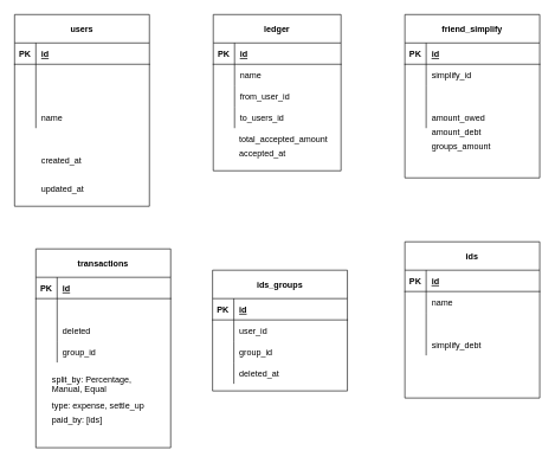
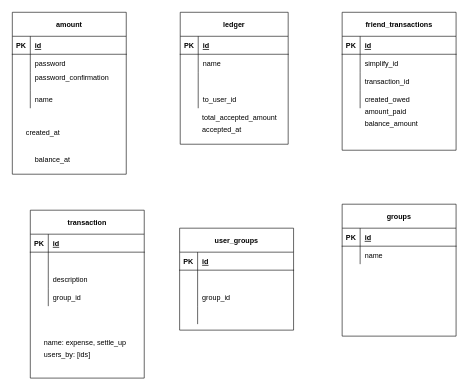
  <mxCell id="0" />
  <mxCell id="1" parent="0" />
- <mxCell id="2" value="users" style="shape=table;startSize=40;container=1;collapsible=1;childLayout=tableLayout;fixedRows=1;rowLines=0;fontStyle=1;align=center;resizeLast=1;" parent="1" vertex="1"><mxGeometry x="20" y="20" width="190" height="270" as="geometry" /></mxCell>
+ <mxCell id="2" value="amount" style="shape=table;startSize=40;container=1;collapsible=1;childLayout=tableLayout;fixedRows=1;rowLines=0;fontStyle=1;align=center;resizeLast=1;" parent="1" vertex="1"><mxGeometry x="20" y="20" width="190" height="270" as="geometry" /></mxCell>
  <mxCell id="3" value="" style="shape=partialRectangle;collapsible=0;dropTarget=0;pointerEvents=0;fillColor=none;top=0;left=0;bottom=1;right=0;points=[[0,0.5],[1,0.5]];portConstraint=eastwest;" parent="2" vertex="1"><mxGeometry y="40" width="190" height="30" as="geometry" /></mxCell>
  <mxCell id="4" value="PK" style="shape=partialRectangle;connectable=0;fillColor=none;top=0;left=0;bottom=0;right=0;fontStyle=1;overflow=hidden;" parent="3" vertex="1"><mxGeometry width="30" height="30" as="geometry" /></mxCell>
  <mxCell id="5" value="id" style="shape=partialRectangle;connectable=0;fillColor=none;top=0;left=0;bottom=0;right=0;align=left;spacingLeft=6;fontStyle=5;overflow=hidden;" parent="3" vertex="1"><mxGeometry x="30" width="160" height="30" as="geometry" /></mxCell>
  <mxCell id="6" value="" style="shape=partialRectangle;collapsible=0;dropTarget=0;pointerEvents=0;fillColor=none;top=0;left=0;bottom=0;right=0;points=[[0,0.5],[1,0.5]];portConstraint=eastwest;" parent="2" vertex="1"><mxGeometry y="70" width="190" height="30" as="geometry" /></mxCell>
  <mxCell id="7" value="" style="shape=partialRectangle;connectable=0;fillColor=none;top=0;left=0;bottom=0;right=0;editable=1;overflow=hidden;" parent="6" vertex="1"><mxGeometry width="30" height="30" as="geometry" /></mxCell>
+ <mxCell id="8" value="password" style="shape=partialRectangle;connectable=0;fillColor=none;top=0;left=0;bottom=0;right=0;align=left;spacingLeft=6;overflow=hidden;" parent="6" vertex="1"><mxGeometry x="30" width="160" height="30" as="geometry" /></mxCell>
  <mxCell id="9" value="" style="shape=partialRectangle;collapsible=0;dropTarget=0;pointerEvents=0;fillColor=none;top=0;left=0;bottom=0;right=0;points=[[0,0.5],[1,0.5]];portConstraint=eastwest;" parent="2" vertex="1"><mxGeometry y="100" width="190" height="30" as="geometry" /></mxCell>
  <mxCell id="10" value="" style="shape=partialRectangle;connectable=0;fillColor=none;top=0;left=0;bottom=0;right=0;editable=1;overflow=hidden;" parent="9" vertex="1"><mxGeometry width="30" height="30" as="geometry" /></mxCell>
+ <mxCell id="11" value="password_confirmation&#10;" style="shape=partialRectangle;connectable=0;fillColor=none;top=0;left=0;bottom=0;right=0;align=left;spacingLeft=6;overflow=hidden;" parent="9" vertex="1"><mxGeometry x="30" width="160" height="30" as="geometry" /></mxCell>
  <mxCell id="12" value="" style="shape=partialRectangle;collapsible=0;dropTarget=0;pointerEvents=0;fillColor=none;top=0;left=0;bottom=0;right=0;points=[[0,0.5],[1,0.5]];portConstraint=eastwest;" parent="2" vertex="1"><mxGeometry y="130" width="190" height="30" as="geometry" /></mxCell>
  <mxCell id="13" value="" style="shape=partialRectangle;connectable=0;fillColor=none;top=0;left=0;bottom=0;right=0;editable=1;overflow=hidden;" parent="12" vertex="1"><mxGeometry width="30" height="30" as="geometry" /></mxCell>
  <mxCell id="14" value="name" style="shape=partialRectangle;connectable=0;fillColor=none;top=0;left=0;bottom=0;right=0;align=left;spacingLeft=6;overflow=hidden;" parent="12" vertex="1"><mxGeometry x="30" width="160" height="30" as="geometry" /></mxCell>
- <mxCell id="15" value="created_at" style="shape=partialRectangle;connectable=0;fillColor=none;top=0;left=0;bottom=0;right=0;align=left;spacingLeft=6;overflow=hidden;" parent="1" vertex="1"><mxGeometry x="50" y="210" width="160" height="30" as="geometry" /></mxCell>
- <mxCell id="16" value="updated_at" style="shape=partialRectangle;connectable=0;fillColor=none;top=0;left=0;bottom=0;right=0;align=left;spacingLeft=6;overflow=hidden;" parent="1" vertex="1"><mxGeometry x="50" y="250" width="160" height="30" as="geometry" /></mxCell>
+ <mxCell id="15" value="created_at" style="shape=partialRectangle;connectable=0;fillColor=none;top=0;left=0;bottom=0;right=0;align=left;spacingLeft=6;overflow=hidden;" parent="1" vertex="1"><mxGeometry x="35" y="205" width="160" height="30" as="geometry" /></mxCell>
+ <mxCell id="16" value="balance_at" style="shape=partialRectangle;connectable=0;fillColor=none;top=0;left=0;bottom=0;right=0;align=left;spacingLeft=6;overflow=hidden;" parent="1" vertex="1"><mxGeometry x="50" y="250" width="160" height="30" as="geometry" /></mxCell>
  <mxCell id="17" value="ledger" style="shape=table;startSize=40;container=1;collapsible=1;childLayout=tableLayout;fixedRows=1;rowLines=0;fontStyle=1;align=center;resizeLast=1;" parent="1" vertex="1"><mxGeometry x="300" y="20" width="180" height="220" as="geometry" /></mxCell>
  <mxCell id="18" value="" style="shape=partialRectangle;collapsible=0;dropTarget=0;pointerEvents=0;fillColor=none;top=0;left=0;bottom=1;right=0;points=[[0,0.5],[1,0.5]];portConstraint=eastwest;" parent="17" vertex="1"><mxGeometry y="40" width="180" height="30" as="geometry" /></mxCell>
  <mxCell id="19" value="PK" style="shape=partialRectangle;connectable=0;fillColor=none;top=0;left=0;bottom=0;right=0;fontStyle=1;overflow=hidden;" parent="18" vertex="1"><mxGeometry width="30" height="30" as="geometry"><mxRectangle width="30" height="30" as="alternateBounds" /></mxGeometry></mxCell>
  <mxCell id="20" value="id" style="shape=partialRectangle;connectable=0;fillColor=none;top=0;left=0;bottom=0;right=0;align=left;spacingLeft=6;fontStyle=5;overflow=hidden;" parent="18" vertex="1"><mxGeometry x="30" width="150" height="30" as="geometry"><mxRectangle width="150" height="30" as="alternateBounds" /></mxGeometry></mxCell>
  <mxCell id="21" value="" style="shape=partialRectangle;collapsible=0;dropTarget=0;pointerEvents=0;fillColor=none;top=0;left=0;bottom=0;right=0;points=[[0,0.5],[1,0.5]];portConstraint=eastwest;" parent="17" vertex="1"><mxGeometry y="70" width="180" height="30" as="geometry" /></mxCell>
  <mxCell id="22" value="" style="shape=partialRectangle;connectable=0;fillColor=none;top=0;left=0;bottom=0;right=0;editable=1;overflow=hidden;" parent="21" vertex="1"><mxGeometry width="30" height="30" as="geometry"><mxRectangle width="30" height="30" as="alternateBounds" /></mxGeometry></mxCell>
  <mxCell id="23" value="name" style="shape=partialRectangle;connectable=0;fillColor=none;top=0;left=0;bottom=0;right=0;align=left;spacingLeft=6;overflow=hidden;" parent="21" vertex="1"><mxGeometry x="30" width="150" height="30" as="geometry"><mxRectangle width="150" height="30" as="alternateBounds" /></mxGeometry></mxCell>
  <mxCell id="24" value="" style="shape=partialRectangle;collapsible=0;dropTarget=0;pointerEvents=0;fillColor=none;top=0;left=0;bottom=0;right=0;points=[[0,0.5],[1,0.5]];portConstraint=eastwest;" parent="17" vertex="1"><mxGeometry y="100" width="180" height="30" as="geometry" /></mxCell>
  <mxCell id="25" value="" style="shape=partialRectangle;connectable=0;fillColor=none;top=0;left=0;bottom=0;right=0;editable=1;overflow=hidden;" parent="24" vertex="1"><mxGeometry width="30" height="30" as="geometry"><mxRectangle width="30" height="30" as="alternateBounds" /></mxGeometry></mxCell>
- <mxCell id="26" value="from_user_id" style="shape=partialRectangle;connectable=0;fillColor=none;top=0;left=0;bottom=0;right=0;align=left;spacingLeft=6;overflow=hidden;" parent="24" vertex="1"><mxGeometry x="30" width="150" height="30" as="geometry"><mxRectangle width="150" height="30" as="alternateBounds" /></mxGeometry></mxCell>
  <mxCell id="27" value="" style="shape=partialRectangle;collapsible=0;dropTarget=0;pointerEvents=0;fillColor=none;top=0;left=0;bottom=0;right=0;points=[[0,0.5],[1,0.5]];portConstraint=eastwest;" parent="17" vertex="1"><mxGeometry y="130" width="180" height="30" as="geometry" /></mxCell>
  <mxCell id="28" value="" style="shape=partialRectangle;connectable=0;fillColor=none;top=0;left=0;bottom=0;right=0;editable=1;overflow=hidden;" parent="27" vertex="1"><mxGeometry width="30" height="30" as="geometry"><mxRectangle width="30" height="30" as="alternateBounds" /></mxGeometry></mxCell>
- <mxCell id="29" value="to_users_id" style="shape=partialRectangle;connectable=0;fillColor=none;top=0;left=0;bottom=0;right=0;align=left;spacingLeft=6;overflow=hidden;" parent="27" vertex="1"><mxGeometry x="30" width="150" height="30" as="geometry"><mxRectangle width="150" height="30" as="alternateBounds" /></mxGeometry></mxCell>
+ <mxCell id="29" value="to_user_id" style="shape=partialRectangle;connectable=0;fillColor=none;top=0;left=0;bottom=0;right=0;align=left;spacingLeft=6;overflow=hidden;" parent="27" vertex="1"><mxGeometry x="30" width="150" height="30" as="geometry"><mxRectangle width="150" height="30" as="alternateBounds" /></mxGeometry></mxCell>
  <mxCell id="30" value="total_accepted_amount" style="shape=partialRectangle;connectable=0;fillColor=none;top=0;left=0;bottom=0;right=0;align=left;spacingLeft=6;overflow=hidden;" parent="1" vertex="1"><mxGeometry x="329" y="180" width="160" height="30" as="geometry" /></mxCell>
- <mxCell id="31" value="transactions" style="shape=table;startSize=40;container=1;collapsible=1;childLayout=tableLayout;fixedRows=1;rowLines=0;fontStyle=1;align=center;resizeLast=1;" parent="1" vertex="1"><mxGeometry x="50" y="350" width="190" height="280" as="geometry" /></mxCell>
+ <mxCell id="31" value="transaction" style="shape=table;startSize=40;container=1;collapsible=1;childLayout=tableLayout;fixedRows=1;rowLines=0;fontStyle=1;align=center;resizeLast=1;" parent="1" vertex="1"><mxGeometry x="50" y="350" width="190" height="280" as="geometry" /></mxCell>
  <mxCell id="32" value="" style="shape=partialRectangle;collapsible=0;dropTarget=0;pointerEvents=0;fillColor=none;top=0;left=0;bottom=1;right=0;points=[[0,0.5],[1,0.5]];portConstraint=eastwest;" parent="31" vertex="1"><mxGeometry y="40" width="190" height="30" as="geometry" /></mxCell>
  <mxCell id="33" value="PK" style="shape=partialRectangle;connectable=0;fillColor=none;top=0;left=0;bottom=0;right=0;fontStyle=1;overflow=hidden;" parent="32" vertex="1"><mxGeometry width="30" height="30" as="geometry" /></mxCell>
  <mxCell id="34" value="id" style="shape=partialRectangle;connectable=0;fillColor=none;top=0;left=0;bottom=0;right=0;align=left;spacingLeft=6;fontStyle=5;overflow=hidden;" parent="32" vertex="1"><mxGeometry x="30" width="160" height="30" as="geometry" /></mxCell>
  <mxCell id="35" value="" style="shape=partialRectangle;collapsible=0;dropTarget=0;pointerEvents=0;fillColor=none;top=0;left=0;bottom=0;right=0;points=[[0,0.5],[1,0.5]];portConstraint=eastwest;" parent="31" vertex="1"><mxGeometry y="70" width="190" height="30" as="geometry" /></mxCell>
  <mxCell id="36" value="" style="shape=partialRectangle;connectable=0;fillColor=none;top=0;left=0;bottom=0;right=0;editable=1;overflow=hidden;" parent="35" vertex="1"><mxGeometry width="30" height="30" as="geometry" /></mxCell>
  <mxCell id="37" value="" style="shape=partialRectangle;collapsible=0;dropTarget=0;pointerEvents=0;fillColor=none;top=0;left=0;bottom=0;right=0;points=[[0,0.5],[1,0.5]];portConstraint=eastwest;" parent="31" vertex="1"><mxGeometry y="100" width="190" height="30" as="geometry" /></mxCell>
  <mxCell id="38" value="" style="shape=partialRectangle;connectable=0;fillColor=none;top=0;left=0;bottom=0;right=0;editable=1;overflow=hidden;" parent="37" vertex="1"><mxGeometry width="30" height="30" as="geometry" /></mxCell>
- <mxCell id="39" value="deleted" style="shape=partialRectangle;connectable=0;fillColor=none;top=0;left=0;bottom=0;right=0;align=left;spacingLeft=6;overflow=hidden;" parent="37" vertex="1"><mxGeometry x="30" width="160" height="30" as="geometry" /></mxCell>
+ <mxCell id="39" value="description" style="shape=partialRectangle;connectable=0;fillColor=none;top=0;left=0;bottom=0;right=0;align=left;spacingLeft=6;overflow=hidden;" parent="37" vertex="1"><mxGeometry x="30" width="160" height="30" as="geometry" /></mxCell>
  <mxCell id="40" value="" style="shape=partialRectangle;collapsible=0;dropTarget=0;pointerEvents=0;fillColor=none;top=0;left=0;bottom=0;right=0;points=[[0,0.5],[1,0.5]];portConstraint=eastwest;" parent="31" vertex="1"><mxGeometry y="130" width="190" height="30" as="geometry" /></mxCell>
  <mxCell id="41" value="" style="shape=partialRectangle;connectable=0;fillColor=none;top=0;left=0;bottom=0;right=0;editable=1;overflow=hidden;" parent="40" vertex="1"><mxGeometry width="30" height="30" as="geometry" /></mxCell>
  <mxCell id="42" value="group_id" style="shape=partialRectangle;connectable=0;fillColor=none;top=0;left=0;bottom=0;right=0;align=left;spacingLeft=6;overflow=hidden;" parent="40" vertex="1"><mxGeometry x="30" width="160" height="30" as="geometry" /></mxCell>
- <mxCell id="43" value="split_by: Percentage, &#10;Manual, Equal" style="shape=partialRectangle;connectable=0;fillColor=none;top=0;left=0;bottom=0;right=0;align=left;spacingLeft=6;overflow=hidden;" parent="1" vertex="1"><mxGeometry x="65" y="525" width="160" height="30" as="geometry" /></mxCell>
- <mxCell id="44" value="ids" style="shape=table;startSize=40;container=1;collapsible=1;childLayout=tableLayout;fixedRows=1;rowLines=0;fontStyle=1;align=center;resizeLast=1;" parent="1" vertex="1"><mxGeometry x="570" y="340" width="190" height="220" as="geometry" /></mxCell>
+ <mxCell id="44" value="groups" style="shape=table;startSize=40;container=1;collapsible=1;childLayout=tableLayout;fixedRows=1;rowLines=0;fontStyle=1;align=center;resizeLast=1;" parent="1" vertex="1"><mxGeometry x="570" y="340" width="190" height="220" as="geometry" /></mxCell>
  <mxCell id="45" value="" style="shape=partialRectangle;collapsible=0;dropTarget=0;pointerEvents=0;fillColor=none;top=0;left=0;bottom=1;right=0;points=[[0,0.5],[1,0.5]];portConstraint=eastwest;" parent="44" vertex="1"><mxGeometry y="40" width="190" height="30" as="geometry" /></mxCell>
  <mxCell id="46" value="PK" style="shape=partialRectangle;connectable=0;fillColor=none;top=0;left=0;bottom=0;right=0;fontStyle=1;overflow=hidden;" parent="45" vertex="1"><mxGeometry width="30" height="30" as="geometry" /></mxCell>
  <mxCell id="47" value="id" style="shape=partialRectangle;connectable=0;fillColor=none;top=0;left=0;bottom=0;right=0;align=left;spacingLeft=6;fontStyle=5;overflow=hidden;" parent="45" vertex="1"><mxGeometry x="30" width="160" height="30" as="geometry" /></mxCell>
  <mxCell id="48" value="" style="shape=partialRectangle;collapsible=0;dropTarget=0;pointerEvents=0;fillColor=none;top=0;left=0;bottom=0;right=0;points=[[0,0.5],[1,0.5]];portConstraint=eastwest;" parent="44" vertex="1"><mxGeometry y="70" width="190" height="30" as="geometry" /></mxCell>
  <mxCell id="49" value="" style="shape=partialRectangle;connectable=0;fillColor=none;top=0;left=0;bottom=0;right=0;editable=1;overflow=hidden;" parent="48" vertex="1"><mxGeometry width="30" height="30" as="geometry" /></mxCell>
  <mxCell id="50" value="name" style="shape=partialRectangle;connectable=0;fillColor=none;top=0;left=0;bottom=0;right=0;align=left;spacingLeft=6;overflow=hidden;" parent="48" vertex="1"><mxGeometry x="30" width="160" height="30" as="geometry" /></mxCell>
  <mxCell id="51" value="" style="shape=partialRectangle;collapsible=0;dropTarget=0;pointerEvents=0;fillColor=none;top=0;left=0;bottom=0;right=0;points=[[0,0.5],[1,0.5]];portConstraint=eastwest;" parent="44" vertex="1"><mxGeometry y="100" width="190" height="30" as="geometry" /></mxCell>
  <mxCell id="52" value="" style="shape=partialRectangle;connectable=0;fillColor=none;top=0;left=0;bottom=0;right=0;editable=1;overflow=hidden;" parent="51" vertex="1"><mxGeometry width="30" height="30" as="geometry" /></mxCell>
  <mxCell id="53" value="" style="shape=partialRectangle;collapsible=0;dropTarget=0;pointerEvents=0;fillColor=none;top=0;left=0;bottom=0;right=0;points=[[0,0.5],[1,0.5]];portConstraint=eastwest;" parent="44" vertex="1"><mxGeometry y="130" width="190" height="30" as="geometry" /></mxCell>
  <mxCell id="54" value="" style="shape=partialRectangle;connectable=0;fillColor=none;top=0;left=0;bottom=0;right=0;editable=1;overflow=hidden;" parent="53" vertex="1"><mxGeometry width="30" height="30" as="geometry" /></mxCell>
- <mxCell id="55" value="simplify_debt" style="shape=partialRectangle;connectable=0;fillColor=none;top=0;left=0;bottom=0;right=0;align=left;spacingLeft=6;overflow=hidden;" parent="53" vertex="1"><mxGeometry x="30" width="160" height="30" as="geometry" /></mxCell>
- <mxCell id="56" value="type: expense, settle_up" style="shape=partialRectangle;connectable=0;fillColor=none;top=0;left=0;bottom=0;right=0;align=left;spacingLeft=6;overflow=hidden;" parent="1" vertex="1"><mxGeometry x="65" y="555" width="160" height="30" as="geometry" /></mxCell>
- <mxCell id="57" value="ids_groups" style="shape=table;startSize=40;container=1;collapsible=1;childLayout=tableLayout;fixedRows=1;rowLines=0;fontStyle=1;align=center;resizeLast=1;" parent="1" vertex="1"><mxGeometry x="299" y="380" width="190" height="170" as="geometry" /></mxCell>
+ <mxCell id="56" value="name: expense, settle_up" style="shape=partialRectangle;connectable=0;fillColor=none;top=0;left=0;bottom=0;right=0;align=left;spacingLeft=6;overflow=hidden;" parent="1" vertex="1"><mxGeometry x="65" y="555" width="160" height="30" as="geometry" /></mxCell>
+ <mxCell id="57" value="user_groups" style="shape=table;startSize=40;container=1;collapsible=1;childLayout=tableLayout;fixedRows=1;rowLines=0;fontStyle=1;align=center;resizeLast=1;" parent="1" vertex="1"><mxGeometry x="299" y="380" width="190" height="170" as="geometry" /></mxCell>
  <mxCell id="58" value="" style="shape=partialRectangle;collapsible=0;dropTarget=0;pointerEvents=0;fillColor=none;top=0;left=0;bottom=1;right=0;points=[[0,0.5],[1,0.5]];portConstraint=eastwest;" parent="57" vertex="1"><mxGeometry y="40" width="190" height="30" as="geometry" /></mxCell>
  <mxCell id="59" value="PK" style="shape=partialRectangle;connectable=0;fillColor=none;top=0;left=0;bottom=0;right=0;fontStyle=1;overflow=hidden;" parent="58" vertex="1"><mxGeometry width="30" height="30" as="geometry" /></mxCell>
  <mxCell id="60" value="id" style="shape=partialRectangle;connectable=0;fillColor=none;top=0;left=0;bottom=0;right=0;align=left;spacingLeft=6;fontStyle=5;overflow=hidden;" parent="58" vertex="1"><mxGeometry x="30" width="160" height="30" as="geometry" /></mxCell>
  <mxCell id="61" value="" style="shape=partialRectangle;collapsible=0;dropTarget=0;pointerEvents=0;fillColor=none;top=0;left=0;bottom=0;right=0;points=[[0,0.5],[1,0.5]];portConstraint=eastwest;" parent="57" vertex="1"><mxGeometry y="70" width="190" height="30" as="geometry" /></mxCell>
  <mxCell id="62" value="" style="shape=partialRectangle;connectable=0;fillColor=none;top=0;left=0;bottom=0;right=0;editable=1;overflow=hidden;" parent="61" vertex="1"><mxGeometry width="30" height="30" as="geometry" /></mxCell>
- <mxCell id="63" value="user_id" style="shape=partialRectangle;connectable=0;fillColor=none;top=0;left=0;bottom=0;right=0;align=left;spacingLeft=6;overflow=hidden;" parent="61" vertex="1"><mxGeometry x="30" width="160" height="30" as="geometry" /></mxCell>
  <mxCell id="64" value="" style="shape=partialRectangle;collapsible=0;dropTarget=0;pointerEvents=0;fillColor=none;top=0;left=0;bottom=0;right=0;points=[[0,0.5],[1,0.5]];portConstraint=eastwest;" parent="57" vertex="1"><mxGeometry y="100" width="190" height="30" as="geometry" /></mxCell>
  <mxCell id="65" value="" style="shape=partialRectangle;connectable=0;fillColor=none;top=0;left=0;bottom=0;right=0;editable=1;overflow=hidden;" parent="64" vertex="1"><mxGeometry width="30" height="30" as="geometry" /></mxCell>
  <mxCell id="66" value="group_id" style="shape=partialRectangle;connectable=0;fillColor=none;top=0;left=0;bottom=0;right=0;align=left;spacingLeft=6;overflow=hidden;" parent="64" vertex="1"><mxGeometry x="30" width="160" height="30" as="geometry" /></mxCell>
  <mxCell id="67" value="" style="shape=partialRectangle;collapsible=0;dropTarget=0;pointerEvents=0;fillColor=none;top=0;left=0;bottom=0;right=0;points=[[0,0.5],[1,0.5]];portConstraint=eastwest;" parent="57" vertex="1"><mxGeometry y="130" width="190" height="30" as="geometry" /></mxCell>
  <mxCell id="68" value="" style="shape=partialRectangle;connectable=0;fillColor=none;top=0;left=0;bottom=0;right=0;editable=1;overflow=hidden;" parent="67" vertex="1"><mxGeometry width="30" height="30" as="geometry" /></mxCell>
  <mxCell id="69" value="" style="shape=partialRectangle;connectable=0;fillColor=none;top=0;left=0;bottom=0;right=0;align=left;spacingLeft=6;overflow=hidden;" parent="67" vertex="1"><mxGeometry x="30" width="160" height="30" as="geometry" /></mxCell>
- <mxCell id="70" value="deleted_at" style="shape=partialRectangle;connectable=0;fillColor=none;top=0;left=0;bottom=0;right=0;align=left;spacingLeft=6;overflow=hidden;" parent="1" vertex="1"><mxGeometry x="329" y="510" width="160" height="30" as="geometry" /></mxCell>
- <mxCell id="71" value="friend_simplify" style="shape=table;startSize=40;container=1;collapsible=1;childLayout=tableLayout;fixedRows=1;rowLines=0;fontStyle=1;align=center;resizeLast=1;" parent="1" vertex="1"><mxGeometry x="570" y="20" width="190" height="230" as="geometry" /></mxCell>
+ <mxCell id="71" value="friend_transactions" style="shape=table;startSize=40;container=1;collapsible=1;childLayout=tableLayout;fixedRows=1;rowLines=0;fontStyle=1;align=center;resizeLast=1;" parent="1" vertex="1"><mxGeometry x="570" y="20" width="190" height="230" as="geometry" /></mxCell>
  <mxCell id="72" value="" style="shape=partialRectangle;collapsible=0;dropTarget=0;pointerEvents=0;fillColor=none;top=0;left=0;bottom=1;right=0;points=[[0,0.5],[1,0.5]];portConstraint=eastwest;" parent="71" vertex="1"><mxGeometry y="40" width="190" height="30" as="geometry" /></mxCell>
  <mxCell id="73" value="PK" style="shape=partialRectangle;connectable=0;fillColor=none;top=0;left=0;bottom=0;right=0;fontStyle=1;overflow=hidden;" parent="72" vertex="1"><mxGeometry width="30" height="30" as="geometry" /></mxCell>
  <mxCell id="74" value="id" style="shape=partialRectangle;connectable=0;fillColor=none;top=0;left=0;bottom=0;right=0;align=left;spacingLeft=6;fontStyle=5;overflow=hidden;" parent="72" vertex="1"><mxGeometry x="30" width="160" height="30" as="geometry" /></mxCell>
  <mxCell id="75" value="" style="shape=partialRectangle;collapsible=0;dropTarget=0;pointerEvents=0;fillColor=none;top=0;left=0;bottom=0;right=0;points=[[0,0.5],[1,0.5]];portConstraint=eastwest;" parent="71" vertex="1"><mxGeometry y="70" width="190" height="30" as="geometry" /></mxCell>
  <mxCell id="76" value="" style="shape=partialRectangle;connectable=0;fillColor=none;top=0;left=0;bottom=0;right=0;editable=1;overflow=hidden;" parent="75" vertex="1"><mxGeometry width="30" height="30" as="geometry" /></mxCell>
  <mxCell id="77" value="simplify_id" style="shape=partialRectangle;connectable=0;fillColor=none;top=0;left=0;bottom=0;right=0;align=left;spacingLeft=6;overflow=hidden;" parent="75" vertex="1"><mxGeometry x="30" width="160" height="30" as="geometry" /></mxCell>
  <mxCell id="78" value="" style="shape=partialRectangle;collapsible=0;dropTarget=0;pointerEvents=0;fillColor=none;top=0;left=0;bottom=0;right=0;points=[[0,0.5],[1,0.5]];portConstraint=eastwest;" parent="71" vertex="1"><mxGeometry y="100" width="190" height="30" as="geometry" /></mxCell>
  <mxCell id="79" value="" style="shape=partialRectangle;connectable=0;fillColor=none;top=0;left=0;bottom=0;right=0;editable=1;overflow=hidden;" parent="78" vertex="1"><mxGeometry width="30" height="30" as="geometry" /></mxCell>
+ <mxCell id="80" value="transaction_id" style="shape=partialRectangle;connectable=0;fillColor=none;top=0;left=0;bottom=0;right=0;align=left;spacingLeft=6;overflow=hidden;" parent="78" vertex="1"><mxGeometry x="30" width="160" height="30" as="geometry" /></mxCell>
  <mxCell id="81" value="" style="shape=partialRectangle;collapsible=0;dropTarget=0;pointerEvents=0;fillColor=none;top=0;left=0;bottom=0;right=0;points=[[0,0.5],[1,0.5]];portConstraint=eastwest;" parent="71" vertex="1"><mxGeometry y="130" width="190" height="30" as="geometry" /></mxCell>
  <mxCell id="82" value="" style="shape=partialRectangle;connectable=0;fillColor=none;top=0;left=0;bottom=0;right=0;editable=1;overflow=hidden;" parent="81" vertex="1"><mxGeometry width="30" height="30" as="geometry" /></mxCell>
- <mxCell id="83" value="amount_owed" style="shape=partialRectangle;connectable=0;fillColor=none;top=0;left=0;bottom=0;right=0;align=left;spacingLeft=6;overflow=hidden;" parent="81" vertex="1"><mxGeometry x="30" width="160" height="30" as="geometry" /></mxCell>
- <mxCell id="84" value="amount_debt" style="shape=partialRectangle;connectable=0;fillColor=none;top=0;left=0;bottom=0;right=0;align=left;spacingLeft=6;overflow=hidden;" parent="1" vertex="1"><mxGeometry x="600" y="170" width="160" height="30" as="geometry" /></mxCell>
- <mxCell id="85" value="groups_amount" style="shape=partialRectangle;connectable=0;fillColor=none;top=0;left=0;bottom=0;right=0;align=left;spacingLeft=6;overflow=hidden;" parent="1" vertex="1"><mxGeometry x="600" y="190" width="160" height="30" as="geometry" /></mxCell>
+ <mxCell id="83" value="created_owed" style="shape=partialRectangle;connectable=0;fillColor=none;top=0;left=0;bottom=0;right=0;align=left;spacingLeft=6;overflow=hidden;" parent="81" vertex="1"><mxGeometry x="30" width="160" height="30" as="geometry" /></mxCell>
+ <mxCell id="84" value="amount_paid" style="shape=partialRectangle;connectable=0;fillColor=none;top=0;left=0;bottom=0;right=0;align=left;spacingLeft=6;overflow=hidden;" parent="1" vertex="1"><mxGeometry x="600" y="170" width="160" height="30" as="geometry" /></mxCell>
+ <mxCell id="85" value="balance_amount" style="shape=partialRectangle;connectable=0;fillColor=none;top=0;left=0;bottom=0;right=0;align=left;spacingLeft=6;overflow=hidden;" parent="1" vertex="1"><mxGeometry x="600" y="190" width="160" height="30" as="geometry" /></mxCell>
  <mxCell id="86" value="accepted_at" style="shape=partialRectangle;connectable=0;fillColor=none;top=0;left=0;bottom=0;right=0;align=left;spacingLeft=6;overflow=hidden;" parent="1" vertex="1"><mxGeometry x="329" y="200" width="160" height="30" as="geometry" /></mxCell>
- <mxCell id="87" value="paid_by: [ids]" style="shape=partialRectangle;connectable=0;fillColor=none;top=0;left=0;bottom=0;right=0;align=left;spacingLeft=6;overflow=hidden;" parent="1" vertex="1"><mxGeometry x="65" y="575" width="160" height="30" as="geometry" /></mxCell>
+ <mxCell id="87" value="users_by: [ids]" style="shape=partialRectangle;connectable=0;fillColor=none;top=0;left=0;bottom=0;right=0;align=left;spacingLeft=6;overflow=hidden;" parent="1" vertex="1"><mxGeometry x="65" y="575" width="160" height="30" as="geometry" /></mxCell>
